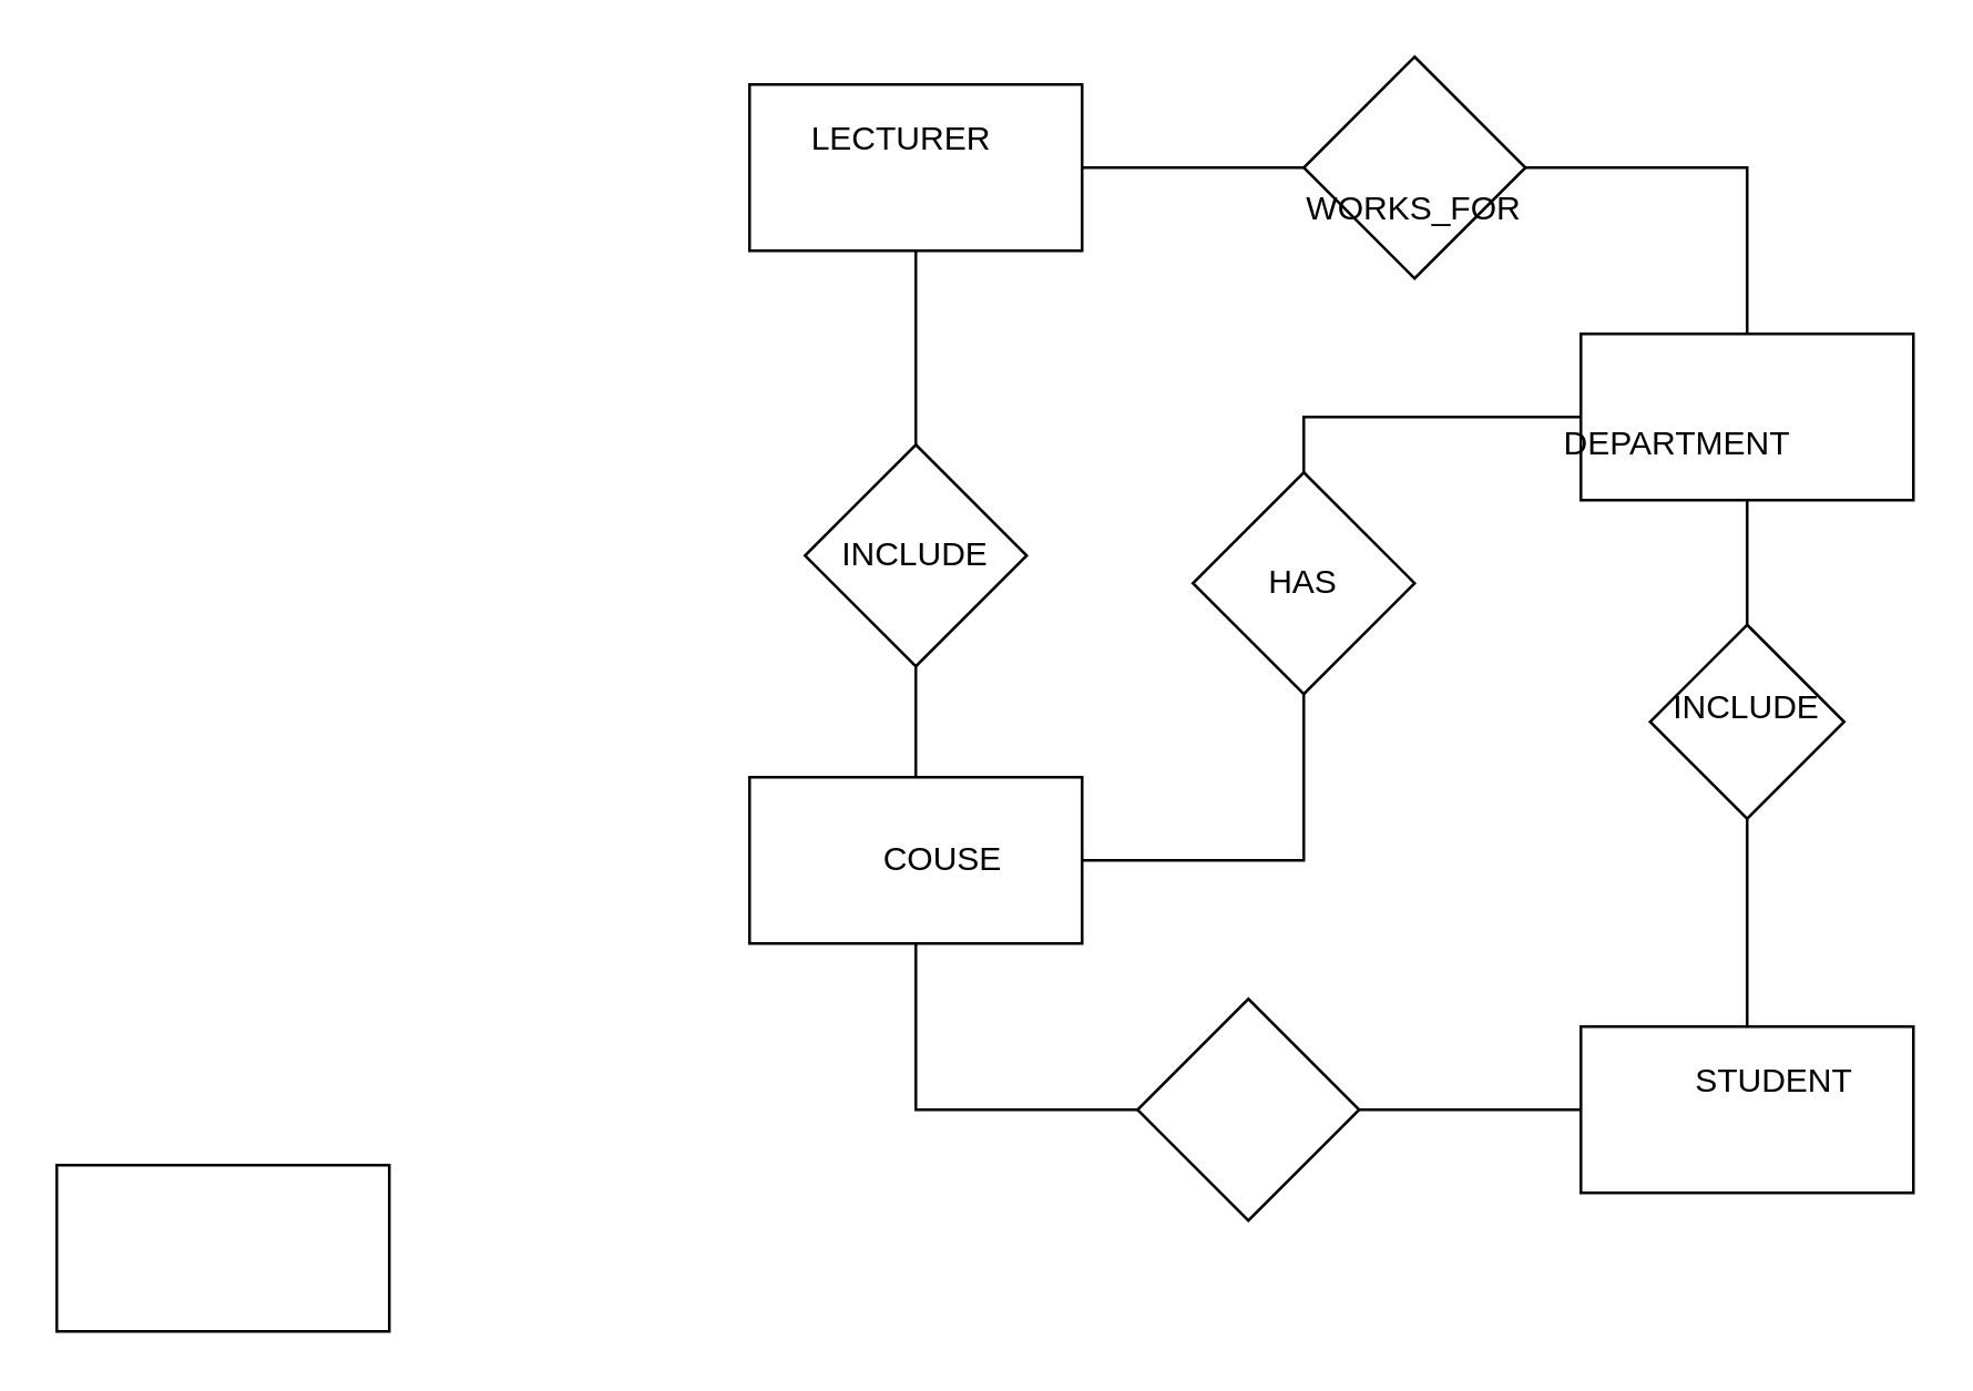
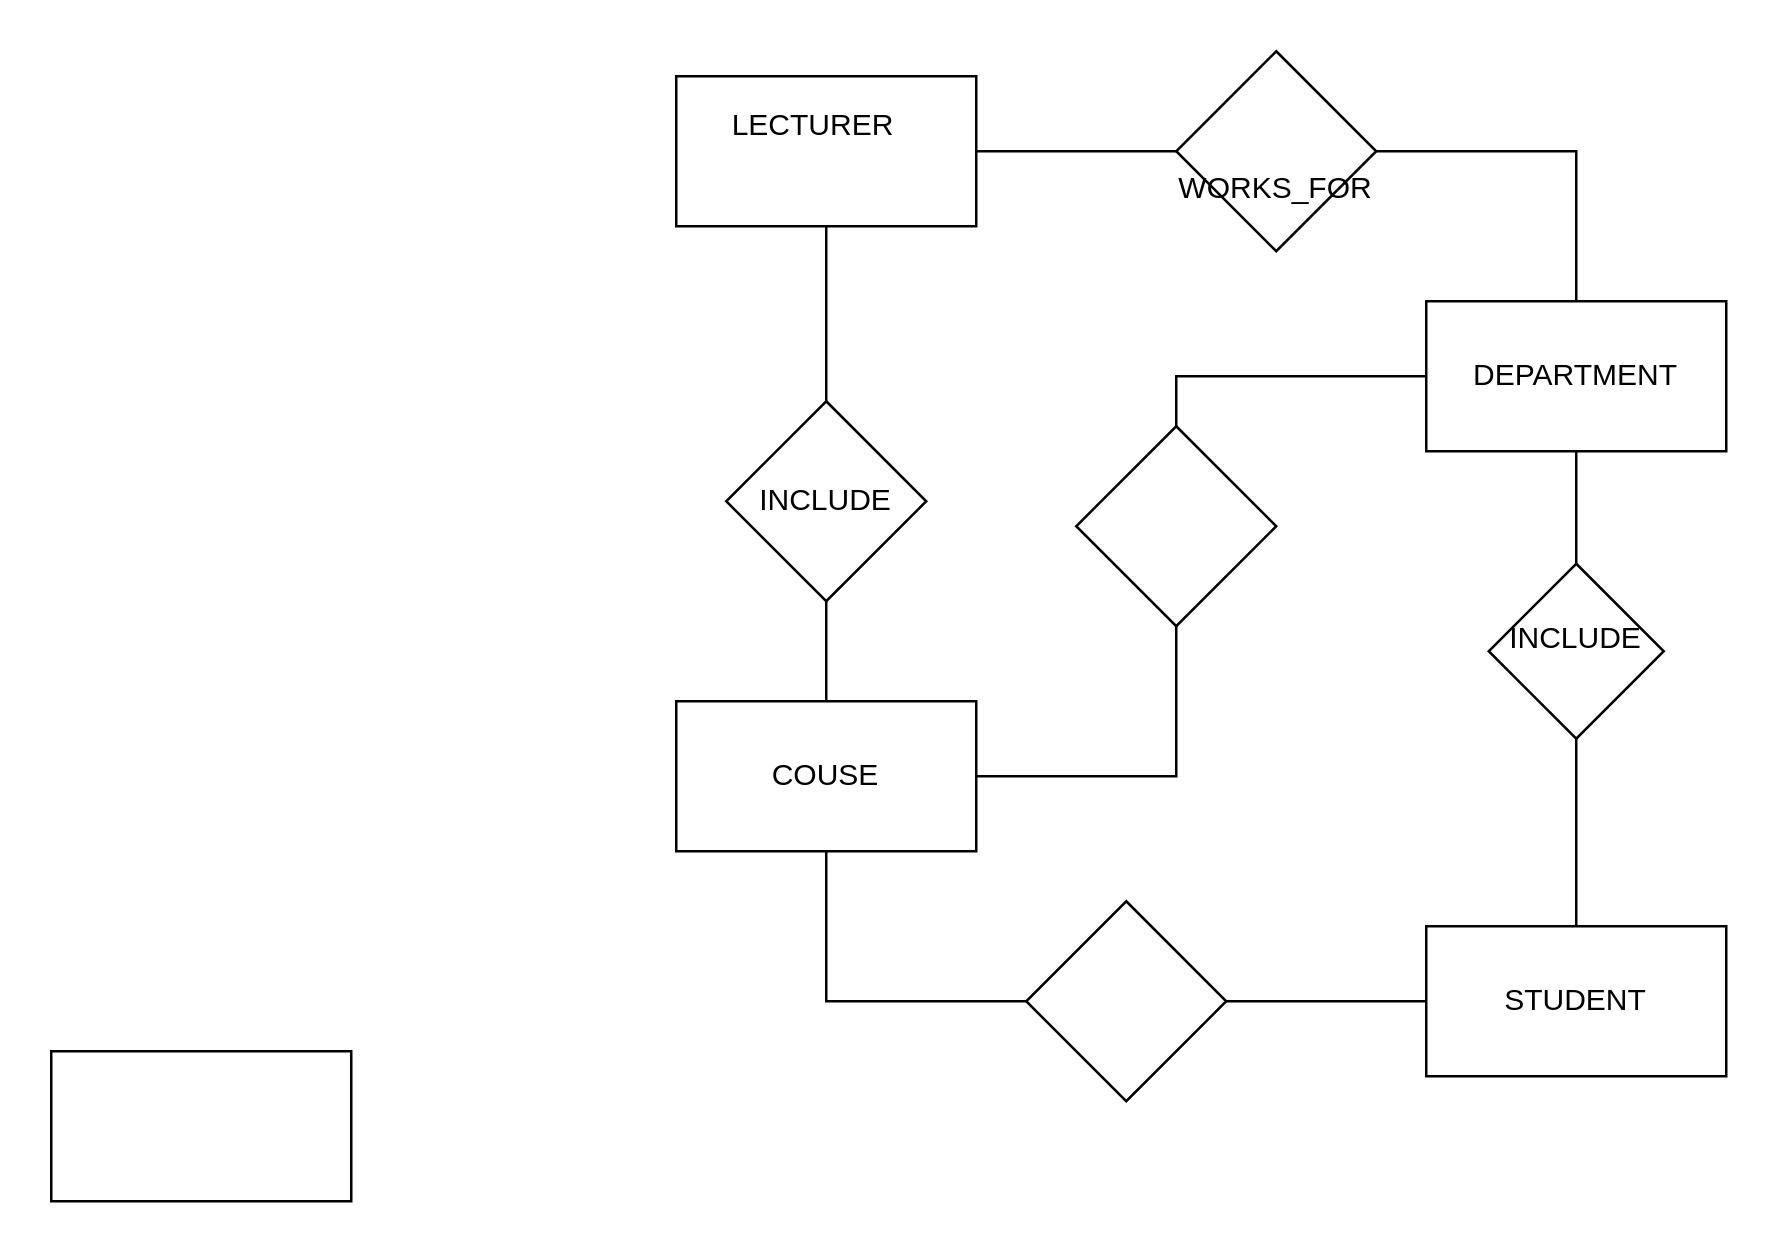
  <mxCell id="0" />
  <mxCell id="1" parent="0" />
  <mxCell id="2" value="" style="rounded=0;whiteSpace=wrap;html=1;" vertex="1" parent="1"><mxGeometry x="270" y="30" width="120" height="60" as="geometry" /></mxCell>
  <mxCell id="3" value="" style="rhombus;whiteSpace=wrap;html=1;" vertex="1" parent="1"><mxGeometry x="290" y="160" width="80" height="80" as="geometry" /></mxCell>
  <mxCell id="4" value="" style="rounded=0;whiteSpace=wrap;html=1;" vertex="1" parent="1"><mxGeometry x="270" y="280" width="120" height="60" as="geometry" /></mxCell>
  <mxCell id="5" value="LECTURER" style="text;html=1;strokeColor=none;fillColor=none;align=center;verticalAlign=middle;whiteSpace=wrap;rounded=0;" vertex="1" parent="1"><mxGeometry x="295" y="35" width="60" height="30" as="geometry" /></mxCell>
- <mxCell id="6" value="COUSE" style="text;html=1;strokeColor=none;fillColor=none;align=center;verticalAlign=middle;whiteSpace=wrap;rounded=0;" vertex="1" parent="1"><mxGeometry x="310" y="295" width="60" height="30" as="geometry" /></mxCell>
+ <mxCell id="6" value="COUSE" style="text;html=1;strokeColor=none;fillColor=none;align=center;verticalAlign=middle;whiteSpace=wrap;rounded=0;" vertex="1" parent="1"><mxGeometry x="300" y="295" width="60" height="30" as="geometry" /></mxCell>
  <mxCell id="7" value="INCLUDE" style="text;html=1;strokeColor=none;fillColor=none;align=center;verticalAlign=middle;whiteSpace=wrap;rounded=0;" vertex="1" parent="1"><mxGeometry x="300" y="185" width="60" height="30" as="geometry" /></mxCell>
  <mxCell id="8" value="" style="rounded=0;whiteSpace=wrap;html=1;" vertex="1" parent="1"><mxGeometry x="570" y="370" width="120" height="60" as="geometry" /></mxCell>
  <mxCell id="9" value="" style="endArrow=none;html=1;rounded=0;exitX=0.5;exitY=0;exitDx=0;exitDy=0;entryX=0.5;entryY=1;entryDx=0;entryDy=0;" edge="1" parent="1" source="3" target="2"><mxGeometry width="50" height="50" relative="1" as="geometry"><mxPoint x="290" y="260" as="sourcePoint" /><mxPoint x="520" y="200" as="targetPoint" /></mxGeometry></mxCell>
  <mxCell id="10" value="" style="endArrow=none;html=1;rounded=0;entryX=0.5;entryY=0;entryDx=0;entryDy=0;" edge="1" parent="1" source="3" target="4"><mxGeometry width="50" height="50" relative="1" as="geometry"><mxPoint x="290" y="260" as="sourcePoint" /><mxPoint x="340" y="210" as="targetPoint" /></mxGeometry></mxCell>
  <mxCell id="11" value="" style="rhombus;whiteSpace=wrap;html=1;" vertex="1" parent="1"><mxGeometry x="410" y="360" width="80" height="80" as="geometry" /></mxCell>
  <mxCell id="12" value="" style="endArrow=none;html=1;rounded=0;entryX=0;entryY=0.5;entryDx=0;entryDy=0;exitX=1;exitY=0.5;exitDx=0;exitDy=0;" edge="1" parent="1" source="11" target="8"><mxGeometry width="50" height="50" relative="1" as="geometry"><mxPoint x="290" y="260" as="sourcePoint" /><mxPoint x="340" y="210" as="targetPoint" /></mxGeometry></mxCell>
  <mxCell id="13" value="" style="endArrow=none;html=1;rounded=0;entryX=0;entryY=0.5;entryDx=0;entryDy=0;exitX=0.5;exitY=1;exitDx=0;exitDy=0;" edge="1" parent="1" source="4" target="11"><mxGeometry width="50" height="50" relative="1" as="geometry"><mxPoint x="290" y="260" as="sourcePoint" /><mxPoint x="340" y="210" as="targetPoint" /><Array as="points"><mxPoint x="330" y="400" /></Array></mxGeometry></mxCell>
- <mxCell id="14" value="STUDENT" style="text;html=1;strokeColor=none;fillColor=none;align=center;verticalAlign=middle;whiteSpace=wrap;rounded=0;" vertex="1" parent="1"><mxGeometry x="610" y="375" width="60" height="30" as="geometry" /></mxCell>
+ <mxCell id="14" value="STUDENT" style="text;html=1;strokeColor=none;fillColor=none;align=center;verticalAlign=middle;whiteSpace=wrap;rounded=0;" vertex="1" parent="1"><mxGeometry x="600" y="385" width="60" height="30" as="geometry" /></mxCell>
  <mxCell id="15" value="" style="rounded=0;whiteSpace=wrap;html=1;" vertex="1" parent="1"><mxGeometry x="570" y="120" width="120" height="60" as="geometry" /></mxCell>
- <mxCell id="16" value="DEPARTMENT" style="text;html=1;strokeColor=none;fillColor=none;align=center;verticalAlign=middle;whiteSpace=wrap;rounded=0;" vertex="1" parent="1"><mxGeometry x="575" y="145" width="60" height="30" as="geometry" /></mxCell>
+ <mxCell id="16" value="DEPARTMENT" style="text;html=1;strokeColor=none;fillColor=none;align=center;verticalAlign=middle;whiteSpace=wrap;rounded=0;" vertex="1" parent="1"><mxGeometry x="600" y="135" width="60" height="30" as="geometry" /></mxCell>
  <mxCell id="17" value="" style="endArrow=none;html=1;rounded=0;entryX=0.5;entryY=1;entryDx=0;entryDy=0;" edge="1" parent="1" target="15"><mxGeometry width="50" height="50" relative="1" as="geometry"><mxPoint x="630" y="230" as="sourcePoint" /><mxPoint x="570" y="350" as="targetPoint" /></mxGeometry></mxCell>
  <mxCell id="18" value="" style="rhombus;whiteSpace=wrap;html=1;" vertex="1" parent="1"><mxGeometry x="595" y="225" width="70" height="70" as="geometry" /></mxCell>
  <mxCell id="19" value="" style="endArrow=none;html=1;rounded=0;entryX=0.5;entryY=1;entryDx=0;entryDy=0;" edge="1" parent="1" target="18"><mxGeometry width="50" height="50" relative="1" as="geometry"><mxPoint x="630" y="370" as="sourcePoint" /><mxPoint x="580" y="220" as="targetPoint" /></mxGeometry></mxCell>
  <mxCell id="20" value="" style="rhombus;whiteSpace=wrap;html=1;" vertex="1" parent="1"><mxGeometry x="470" y="20" width="80" height="80" as="geometry" /></mxCell>
  <mxCell id="21" value="" style="endArrow=none;html=1;rounded=0;exitX=1;exitY=0.5;exitDx=0;exitDy=0;entryX=0.5;entryY=0;entryDx=0;entryDy=0;" edge="1" parent="1" source="20" target="15"><mxGeometry width="50" height="50" relative="1" as="geometry"><mxPoint x="450" y="240" as="sourcePoint" /><mxPoint x="500" y="190" as="targetPoint" /><Array as="points"><mxPoint x="630" y="60" /></Array></mxGeometry></mxCell>
  <mxCell id="22" value="" style="endArrow=none;html=1;rounded=0;entryX=1;entryY=0.5;entryDx=0;entryDy=0;exitX=0;exitY=0.5;exitDx=0;exitDy=0;" edge="1" parent="1" source="20" target="2"><mxGeometry width="50" height="50" relative="1" as="geometry"><mxPoint x="450" y="240" as="sourcePoint" /><mxPoint x="500" y="190" as="targetPoint" /></mxGeometry></mxCell>
  <mxCell id="23" value="" style="rhombus;whiteSpace=wrap;html=1;" vertex="1" parent="1"><mxGeometry x="430" y="170" width="80" height="80" as="geometry" /></mxCell>
  <mxCell id="24" value="" style="endArrow=none;html=1;rounded=0;entryX=0;entryY=0.5;entryDx=0;entryDy=0;exitX=0.5;exitY=0;exitDx=0;exitDy=0;" edge="1" parent="1" source="23" target="15"><mxGeometry width="50" height="50" relative="1" as="geometry"><mxPoint x="450" y="240" as="sourcePoint" /><mxPoint x="500" y="190" as="targetPoint" /><Array as="points"><mxPoint x="470" y="150" /></Array></mxGeometry></mxCell>
  <mxCell id="25" value="" style="endArrow=none;html=1;rounded=0;entryX=0.5;entryY=1;entryDx=0;entryDy=0;" edge="1" parent="1" target="23"><mxGeometry width="50" height="50" relative="1" as="geometry"><mxPoint x="390" y="310" as="sourcePoint" /><mxPoint x="440" y="260" as="targetPoint" /><Array as="points"><mxPoint x="470" y="310" /></Array></mxGeometry></mxCell>
  <mxCell id="26" value="INCLUDE" style="text;html=1;strokeColor=none;fillColor=none;align=center;verticalAlign=middle;whiteSpace=wrap;rounded=0;" vertex="1" parent="1"><mxGeometry x="600" y="240" width="60" height="30" as="geometry" /></mxCell>
  <mxCell id="27" value="WORKS_FOR" style="text;html=1;strokeColor=none;fillColor=none;align=center;verticalAlign=middle;whiteSpace=wrap;rounded=0;" vertex="1" parent="1"><mxGeometry x="480" y="60" width="60" height="30" as="geometry" /></mxCell>
- <mxCell id="28" value="HAS" style="text;html=1;strokeColor=none;fillColor=none;align=center;verticalAlign=middle;whiteSpace=wrap;rounded=0;" vertex="1" parent="1"><mxGeometry x="440" y="195" width="60" height="30" as="geometry" /></mxCell>
  <mxCell id="29" value="" style="rounded=0;whiteSpace=wrap;html=1;" vertex="1" parent="1"><mxGeometry x="20" y="420" width="120" height="60" as="geometry" /></mxCell>
